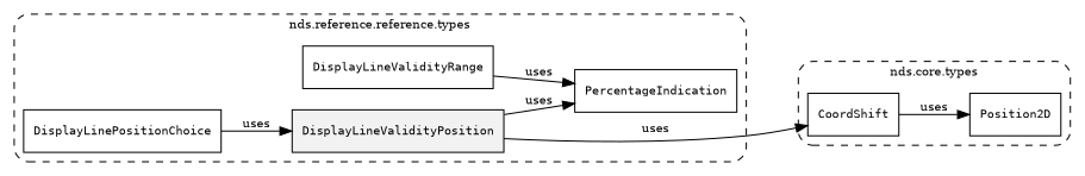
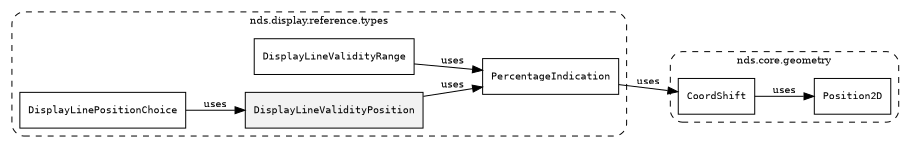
  digraph {
    fontsize=10
    rankdir=LR
    node [fontsize=10 shape=box]
    edge [fontsize=10]
    n1 [fillcolor="#0000000D" label=<<font face="monospace"><table align="center" border="0" cellspacing="0" cellpadding="0"><tr><td href="../../../content/packages/nds.display.reference.types.html#Structure-DisplayLineValidityPosition" title="Structure defined in nds.display.reference.types">DisplayLineValidityPosition</td></tr></table></font>> style=filled]
    n2 [label=<<font face="monospace"><table align="center" border="0" cellspacing="0" cellpadding="0"><tr><td href="../../../content/packages/nds.display.reference.types.html#Subtype-PercentageIndication" title="Subtype defined in nds.display.reference.types">PercentageIndication</td></tr></table></font>>]
    n3 [label=<<font face="monospace"><table align="center" border="0" cellspacing="0" cellpadding="0"><tr><td href="../../../content/packages/nds.display.reference.types.html#Structure-DisplayLineValidityRange" title="Structure defined in nds.display.reference.types">DisplayLineValidityRange</td></tr></table></font>>]
    n4 [label=<<font face="monospace"><table align="center" border="0" cellspacing="0" cellpadding="0"><tr><td href="../../../content/packages/nds.display.reference.types.html#Choice-DisplayLinePositionChoice" title="Choice defined in nds.display.reference.types">DisplayLinePositionChoice</td></tr></table></font>>]
    n5 [label=<<font face="monospace"><table align="center" border="0" cellspacing="0" cellpadding="0"><tr><td href="../../../content/packages/nds.core.geometry.html#Subtype-CoordShift" title="Subtype defined in nds.core.geometry">CoordShift</td></tr></table></font>>]
    n6 [label=<<font face="monospace"><table align="center" border="0" cellspacing="0" cellpadding="0"><tr><td href="../../../content/packages/nds.core.geometry.html#Structure-Position2D" title="Structure defined in nds.core.geometry">Position2D</td></tr></table></font>>]
    subgraph cluster_1 {
-     label="nds.reference.reference.types"
+     label="nds.display.reference.types"
      style="dashed, rounded"
      n1
      n2
      n3
      n4
    }
    subgraph cluster_2 {
-     label="nds.core.types"
+     label="nds.core.geometry"
      style="dashed, rounded"
      n5
      n6
    }
    n1 -> n2 [label=uses]
-   n1 -> n5 [label=uses]
+   n2 -> n5 [label=uses]
    n3 -> n2 [label=uses]
    n4 -> n1 [label=uses]
    n5 -> n6 [label=uses]
  }
